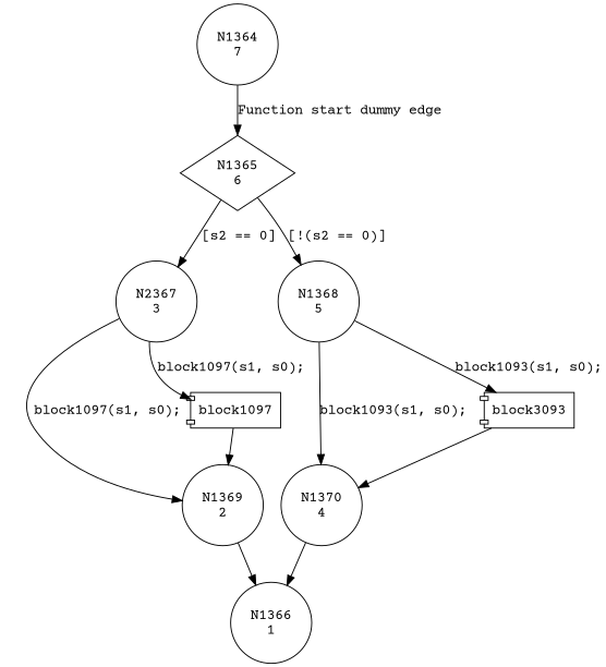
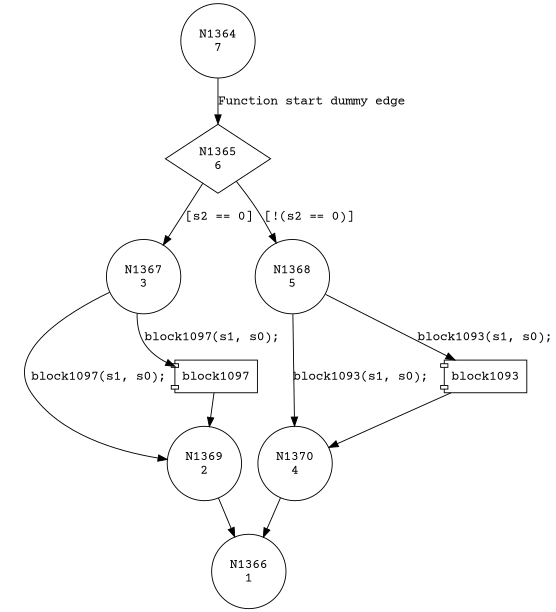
  digraph {
    fontname="Courier Prime"
    node [fontname="Courier Prime" shape=circle]
    edge [fontname="Courier Prime"]
    n1 [label="N1365\n6" shape=diamond]
-   n2 [label="N2367\n3"]
+   n2 [label="N1367\n3"]
    n3 [label="N1368\n5"]
    n4 [label="N1369\n2"]
    n5 [label=block1097 shape=component]
    n6 [label="N1370\n4"]
-   n7 [label=block3093 shape=component]
+   n7 [label=block1093 shape=component]
    n8 [label="N1366\n1"]
    n9 [label="N1364\n7"]
    n1 -> n2 [label="[s2 == 0]"]
    n1 -> n3 [label="[!(s2 == 0)]"]
    n2 -> n4 [label="block1097(s1, s0);"]
    n2 -> n5 [label="block1097(s1, s0);"]
    n3 -> n6 [label="block1093(s1, s0);"]
    n3 -> n7 [label="block1093(s1, s0);"]
    n4 -> n8
    n5 -> n4
    n6 -> n8
    n7 -> n6
    n9 -> n1 [label="Function start dummy edge"]
  }
